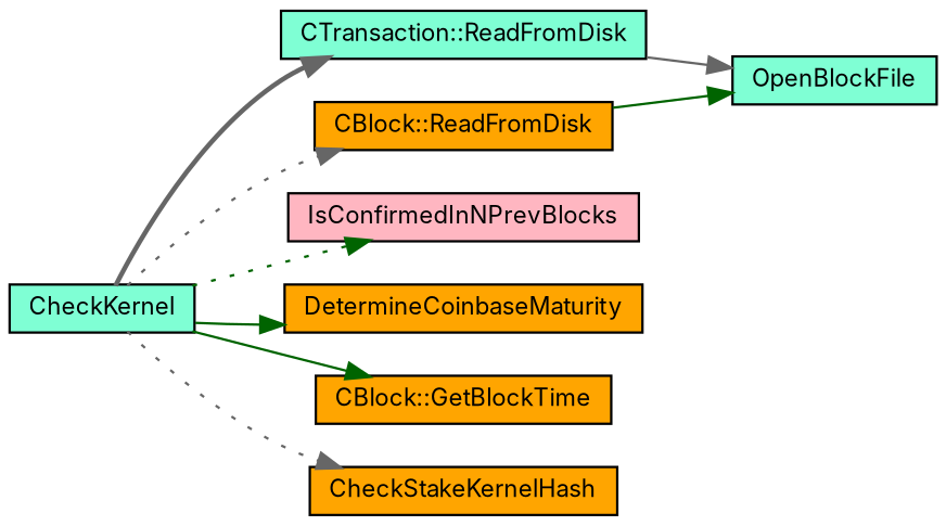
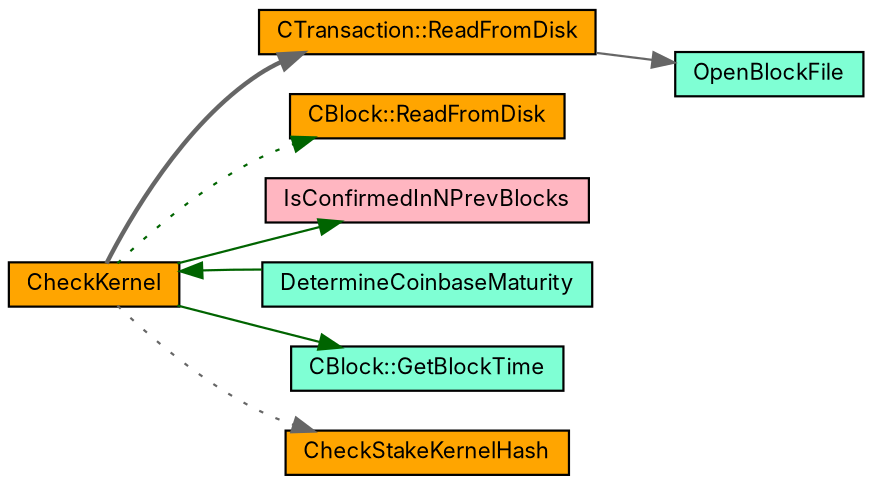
  digraph {
    fontname=Inter
    rankdir=LR
    node [color=black fillcolor=aquamarine fontname=Inter fontsize=10 shape=record style=filled]
    edge [color=gray40 fontname=Inter fontsize=10 labelfontname=Helvetica labelfontsize=10 style=solid]
-   n1 [fontcolor=black height=0.2 label=CheckKernel width=0.4]
-   n2 [height=0.2 label="CTransaction::ReadFromDisk" width=0.4]
+   n1 [fillcolor=orange fontcolor=black height=0.2 label=CheckKernel width=0.4]
+   n2 [fillcolor=orange height=0.2 label="CTransaction::ReadFromDisk" width=0.4]
    n3 [fillcolor=orange height=0.2 label="CBlock::ReadFromDisk" width=0.4]
    n4 [fillcolor=lightpink height=0.2 label=IsConfirmedInNPrevBlocks width=0.4]
-   n5 [fillcolor=orange height=0.2 label=DetermineCoinbaseMaturity width=0.4]
-   n6 [fillcolor=orange height=0.2 label="CBlock::GetBlockTime" width=0.4]
+   n5 [height=0.2 label=DetermineCoinbaseMaturity width=0.4]
+   n6 [height=0.2 label="CBlock::GetBlockTime" width=0.4]
    n7 [fillcolor=orange height=0.2 label=CheckStakeKernelHash width=0.4]
    n8 [height=0.2 label=OpenBlockFile width=0.4]
    n1 -> n2 [style=bold]
-   n1 -> n3 [style=dotted]
-   n1 -> n4 [color=darkgreen style=dotted]
-   n1 -> n5 [color=darkgreen]
+   n1 -> n3 [color=darkgreen style=dotted]
+   n1 -> n4 [color=darkgreen]
+   n5 -> n1 [color=darkgreen]
    n1 -> n6 [color=darkgreen]
    n1 -> n7 [style=dotted]
    n2 -> n8
-   n3 -> n8 [color=darkgreen]
  }
